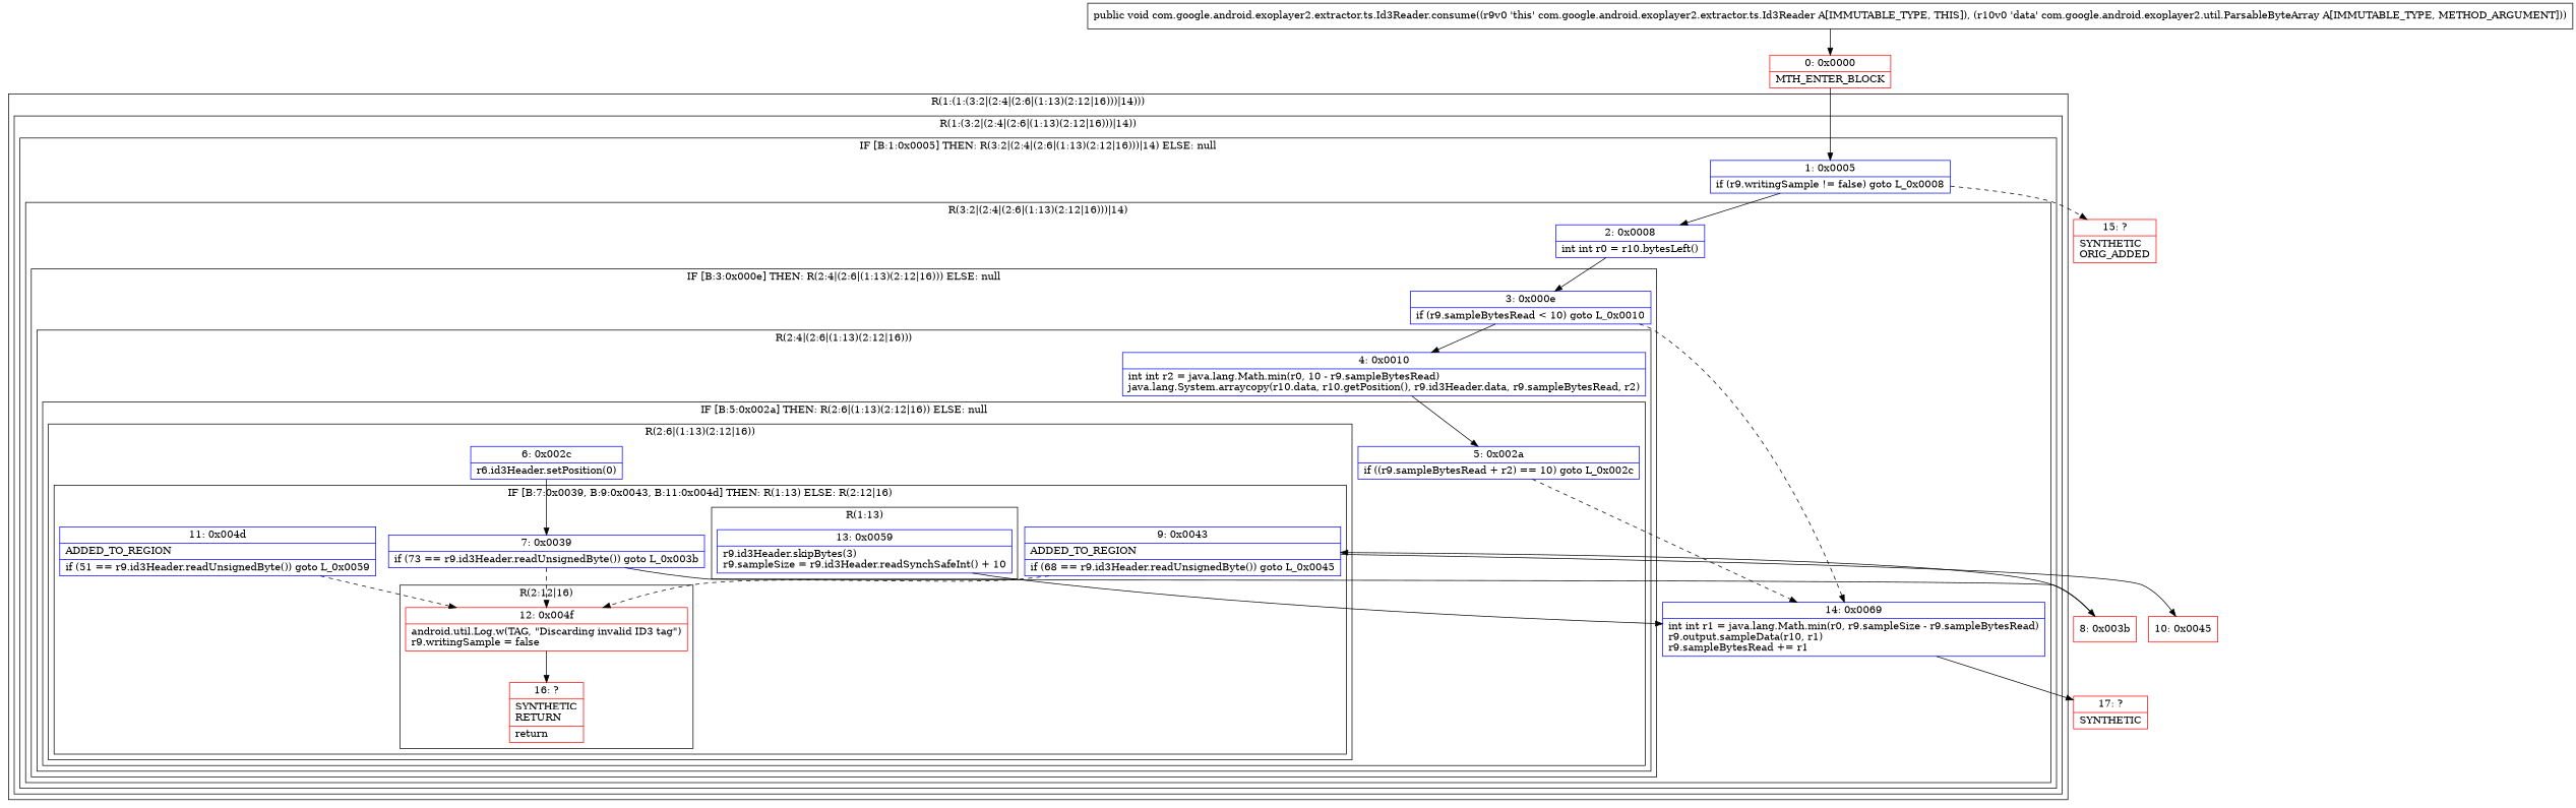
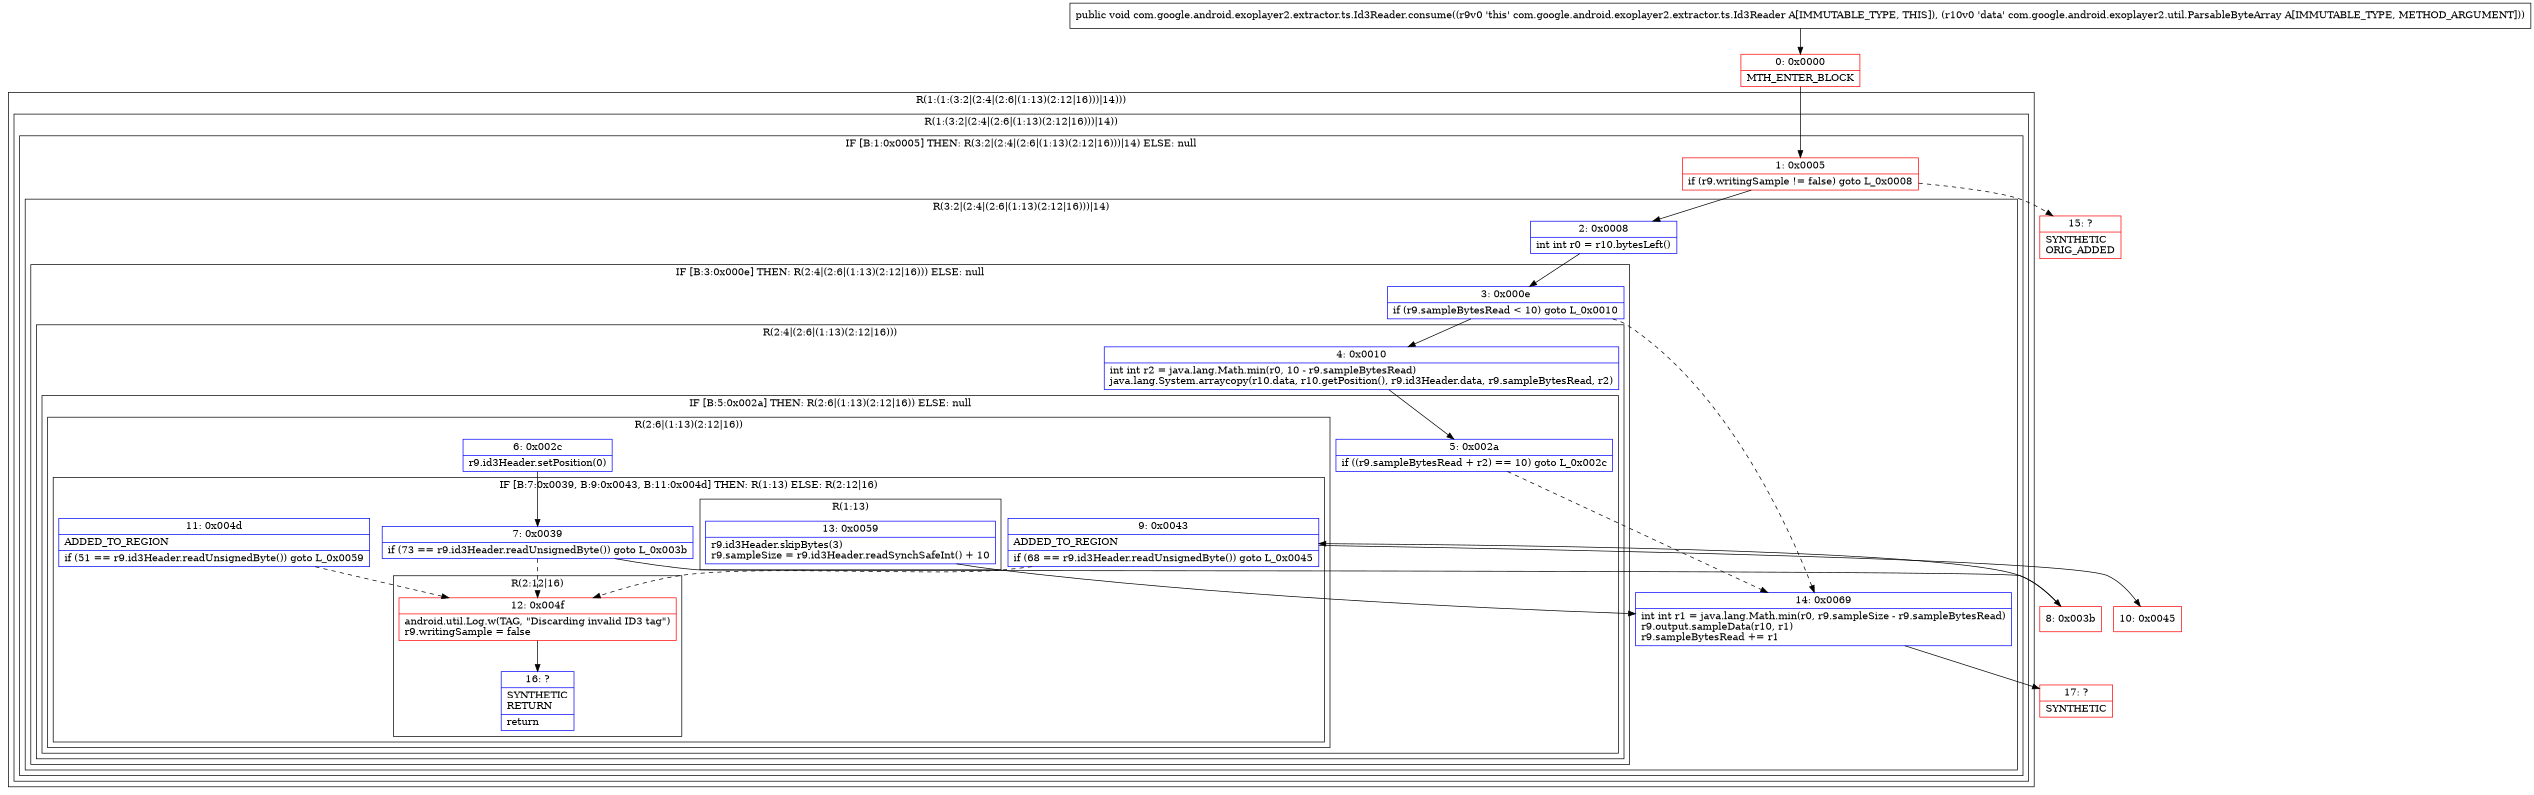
  digraph {
    node [color=blue shape=record]
    n1 [label="{13\:\ 0x0059|r9.id3Header.skipBytes(3)\lr9.sampleSize = r9.id3Header.readSynchSafeInt() + 10\l}"]
    n2 [color=red label="{12\:\ 0x004f|android.util.Log.w(TAG, \"Discarding invalid ID3 tag\")\lr9.writingSample = false\l}"]
-   n3 [color=red label="{16\:\ ?|SYNTHETIC\lRETURN\l|return\l}"]
+   n3 [label="{16\:\ ?|SYNTHETIC\lRETURN\l|return\l}"]
    n4 [label="{7\:\ 0x0039|if (73 == r9.id3Header.readUnsignedByte()) goto L_0x003b\l}"]
    n5 [label="{9\:\ 0x0043|ADDED_TO_REGION\l|if (68 == r9.id3Header.readUnsignedByte()) goto L_0x0045\l}"]
    n6 [label="{11\:\ 0x004d|ADDED_TO_REGION\l|if (51 == r9.id3Header.readUnsignedByte()) goto L_0x0059\l}"]
-   n7 [label="{6\:\ 0x002c|r6.id3Header.setPosition(0)\l}"]
+   n7 [label="{6\:\ 0x002c|r9.id3Header.setPosition(0)\l}"]
    n8 [label="{5\:\ 0x002a|if ((r9.sampleBytesRead + r2) == 10) goto L_0x002c\l}"]
    n9 [label="{4\:\ 0x0010|int int r2 = java.lang.Math.min(r0, 10 \- r9.sampleBytesRead)\ljava.lang.System.arraycopy(r10.data, r10.getPosition(), r9.id3Header.data, r9.sampleBytesRead, r2)\l}"]
    n10 [label="{3\:\ 0x000e|if (r9.sampleBytesRead \< 10) goto L_0x0010\l}"]
    n11 [label="{2\:\ 0x0008|int int r0 = r10.bytesLeft()\l}"]
    n12 [label="{14\:\ 0x0069|int int r1 = java.lang.Math.min(r0, r9.sampleSize \- r9.sampleBytesRead)\lr9.output.sampleData(r10, r1)\lr9.sampleBytesRead += r1\l}"]
-   n13 [label="{1\:\ 0x0005|if (r9.writingSample != false) goto L_0x0008\l}"]
+   n13 [color=red label="{1\:\ 0x0005|if (r9.writingSample != false) goto L_0x0008\l}"]
    n14 [color=red label="{8\:\ 0x003b}"]
    n15 [color=red label="{10\:\ 0x0045}"]
    n16 [color=red label="{17\:\ ?|SYNTHETIC\l}"]
    n17 [color=red label="{15\:\ ?|SYNTHETIC\lORIG_ADDED\l}"]
    n18 [color=red label="{0\:\ 0x0000|MTH_ENTER_BLOCK\l}"]
    n19 [label="{public void com.google.android.exoplayer2.extractor.ts.Id3Reader.consume((r9v0 'this' com.google.android.exoplayer2.extractor.ts.Id3Reader A[IMMUTABLE_TYPE, THIS]), (r10v0 'data' com.google.android.exoplayer2.util.ParsableByteArray A[IMMUTABLE_TYPE, METHOD_ARGUMENT])) }" color=""]
    subgraph cluster_1 {
      label="R(1:(1:(3:2|(2:4|(2:6|(1:13)(2:12|16)))|14)))"
      subgraph cluster_2 {
        label="R(1:(3:2|(2:4|(2:6|(1:13)(2:12|16)))|14))"
        subgraph cluster_3 {
          label="IF [B:1:0x0005] THEN: R(3:2|(2:4|(2:6|(1:13)(2:12|16)))|14) ELSE: null"
          n13
          subgraph cluster_4 {
            label="R(3:2|(2:4|(2:6|(1:13)(2:12|16)))|14)"
            n11
            n12
            subgraph cluster_5 {
              label="IF [B:3:0x000e] THEN: R(2:4|(2:6|(1:13)(2:12|16))) ELSE: null"
              n10
              subgraph cluster_6 {
                label="R(2:4|(2:6|(1:13)(2:12|16)))"
                n9
                subgraph cluster_7 {
                  label="IF [B:5:0x002a] THEN: R(2:6|(1:13)(2:12|16)) ELSE: null"
                  n8
                  subgraph cluster_8 {
                    label="R(2:6|(1:13)(2:12|16))"
                    n7
                    subgraph cluster_9 {
                      label="IF [B:7:0x0039, B:9:0x0043, B:11:0x004d] THEN: R(1:13) ELSE: R(2:12|16)"
                      n4
                      n5
                      n6
                      subgraph cluster_10 {
                        label="R(1:13)"
                        n1
                      }
                      subgraph cluster_11 {
                        label="R(2:12|16)"
                        n2
                        n3
                      }
                    }
                  }
                }
              }
            }
          }
        }
      }
    }
    n1 -> n12
    n2 -> n3
    n4 -> n2 [style=dashed]
    n4 -> n14
    n5 -> n2 [style=dashed]
    n5 -> n15
    n6 -> n2 [style=dashed]
    n7 -> n4
    n8 -> n12 [style=dashed]
    n9 -> n8
    n10 -> n9
    n10 -> n12 [style=dashed]
    n11 -> n10
    n12 -> n16
    n13 -> n11
    n13 -> n17 [style=dashed]
    n14 -> n5
    n18 -> n13
    n19 -> n18
  }
